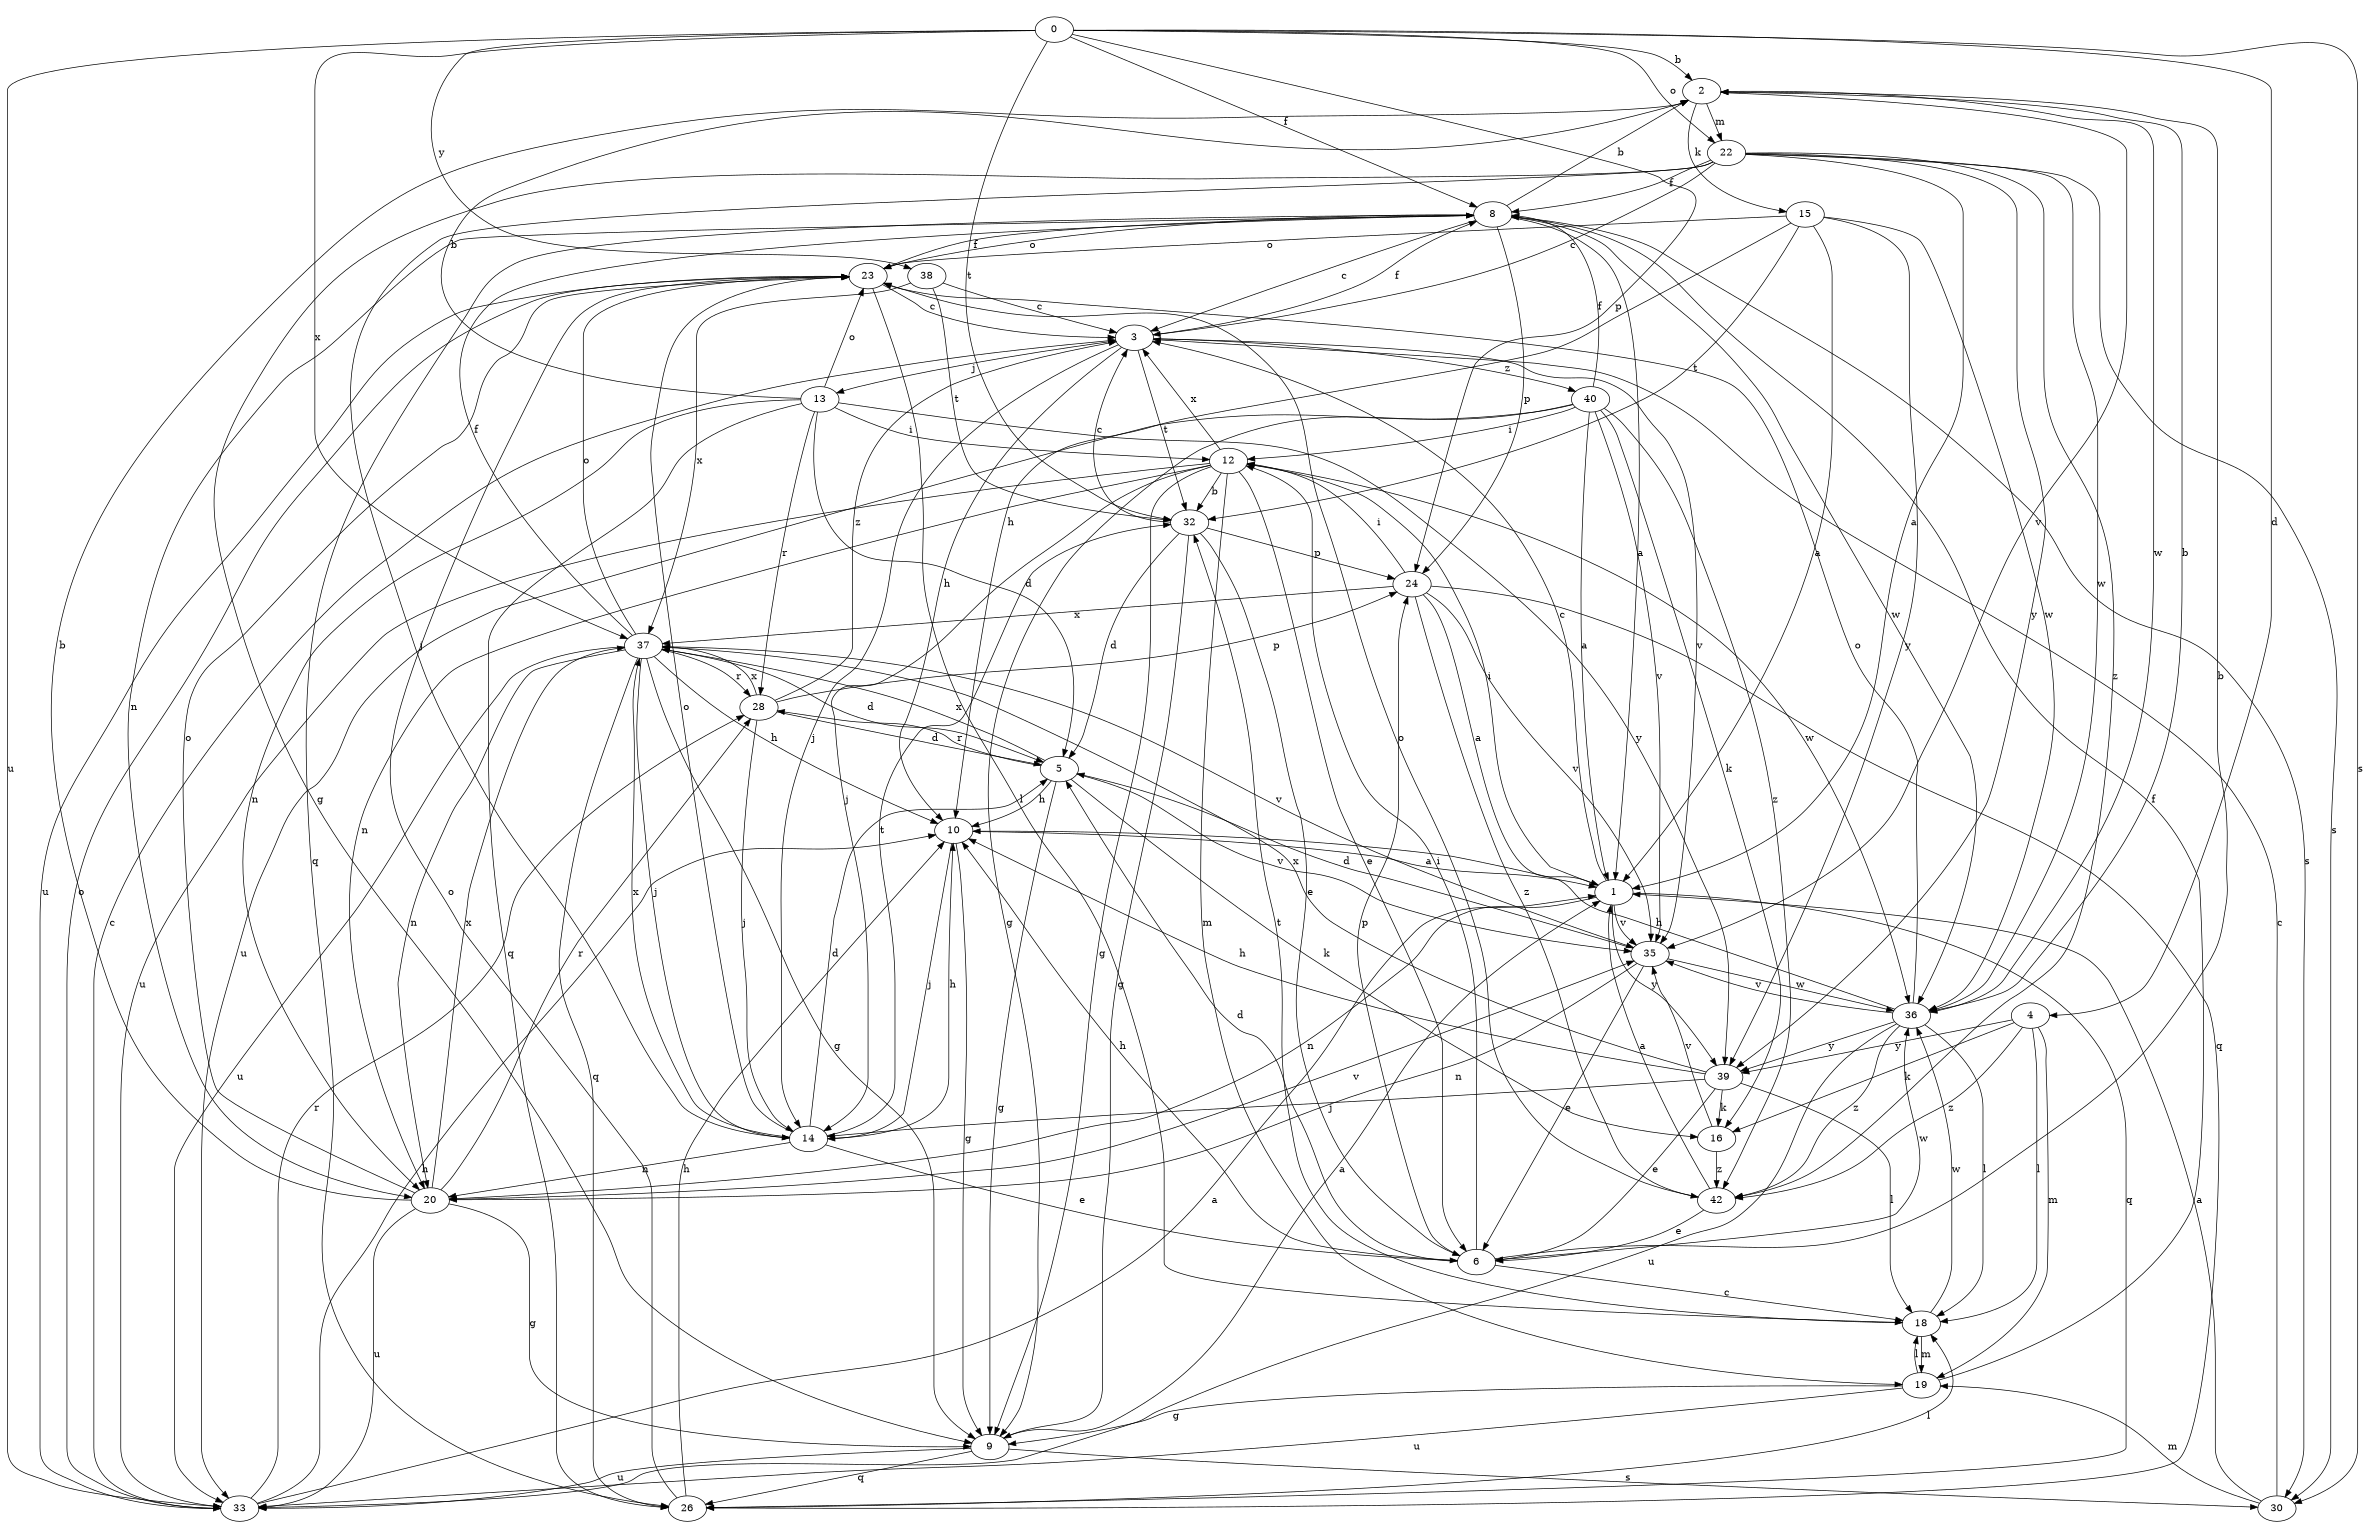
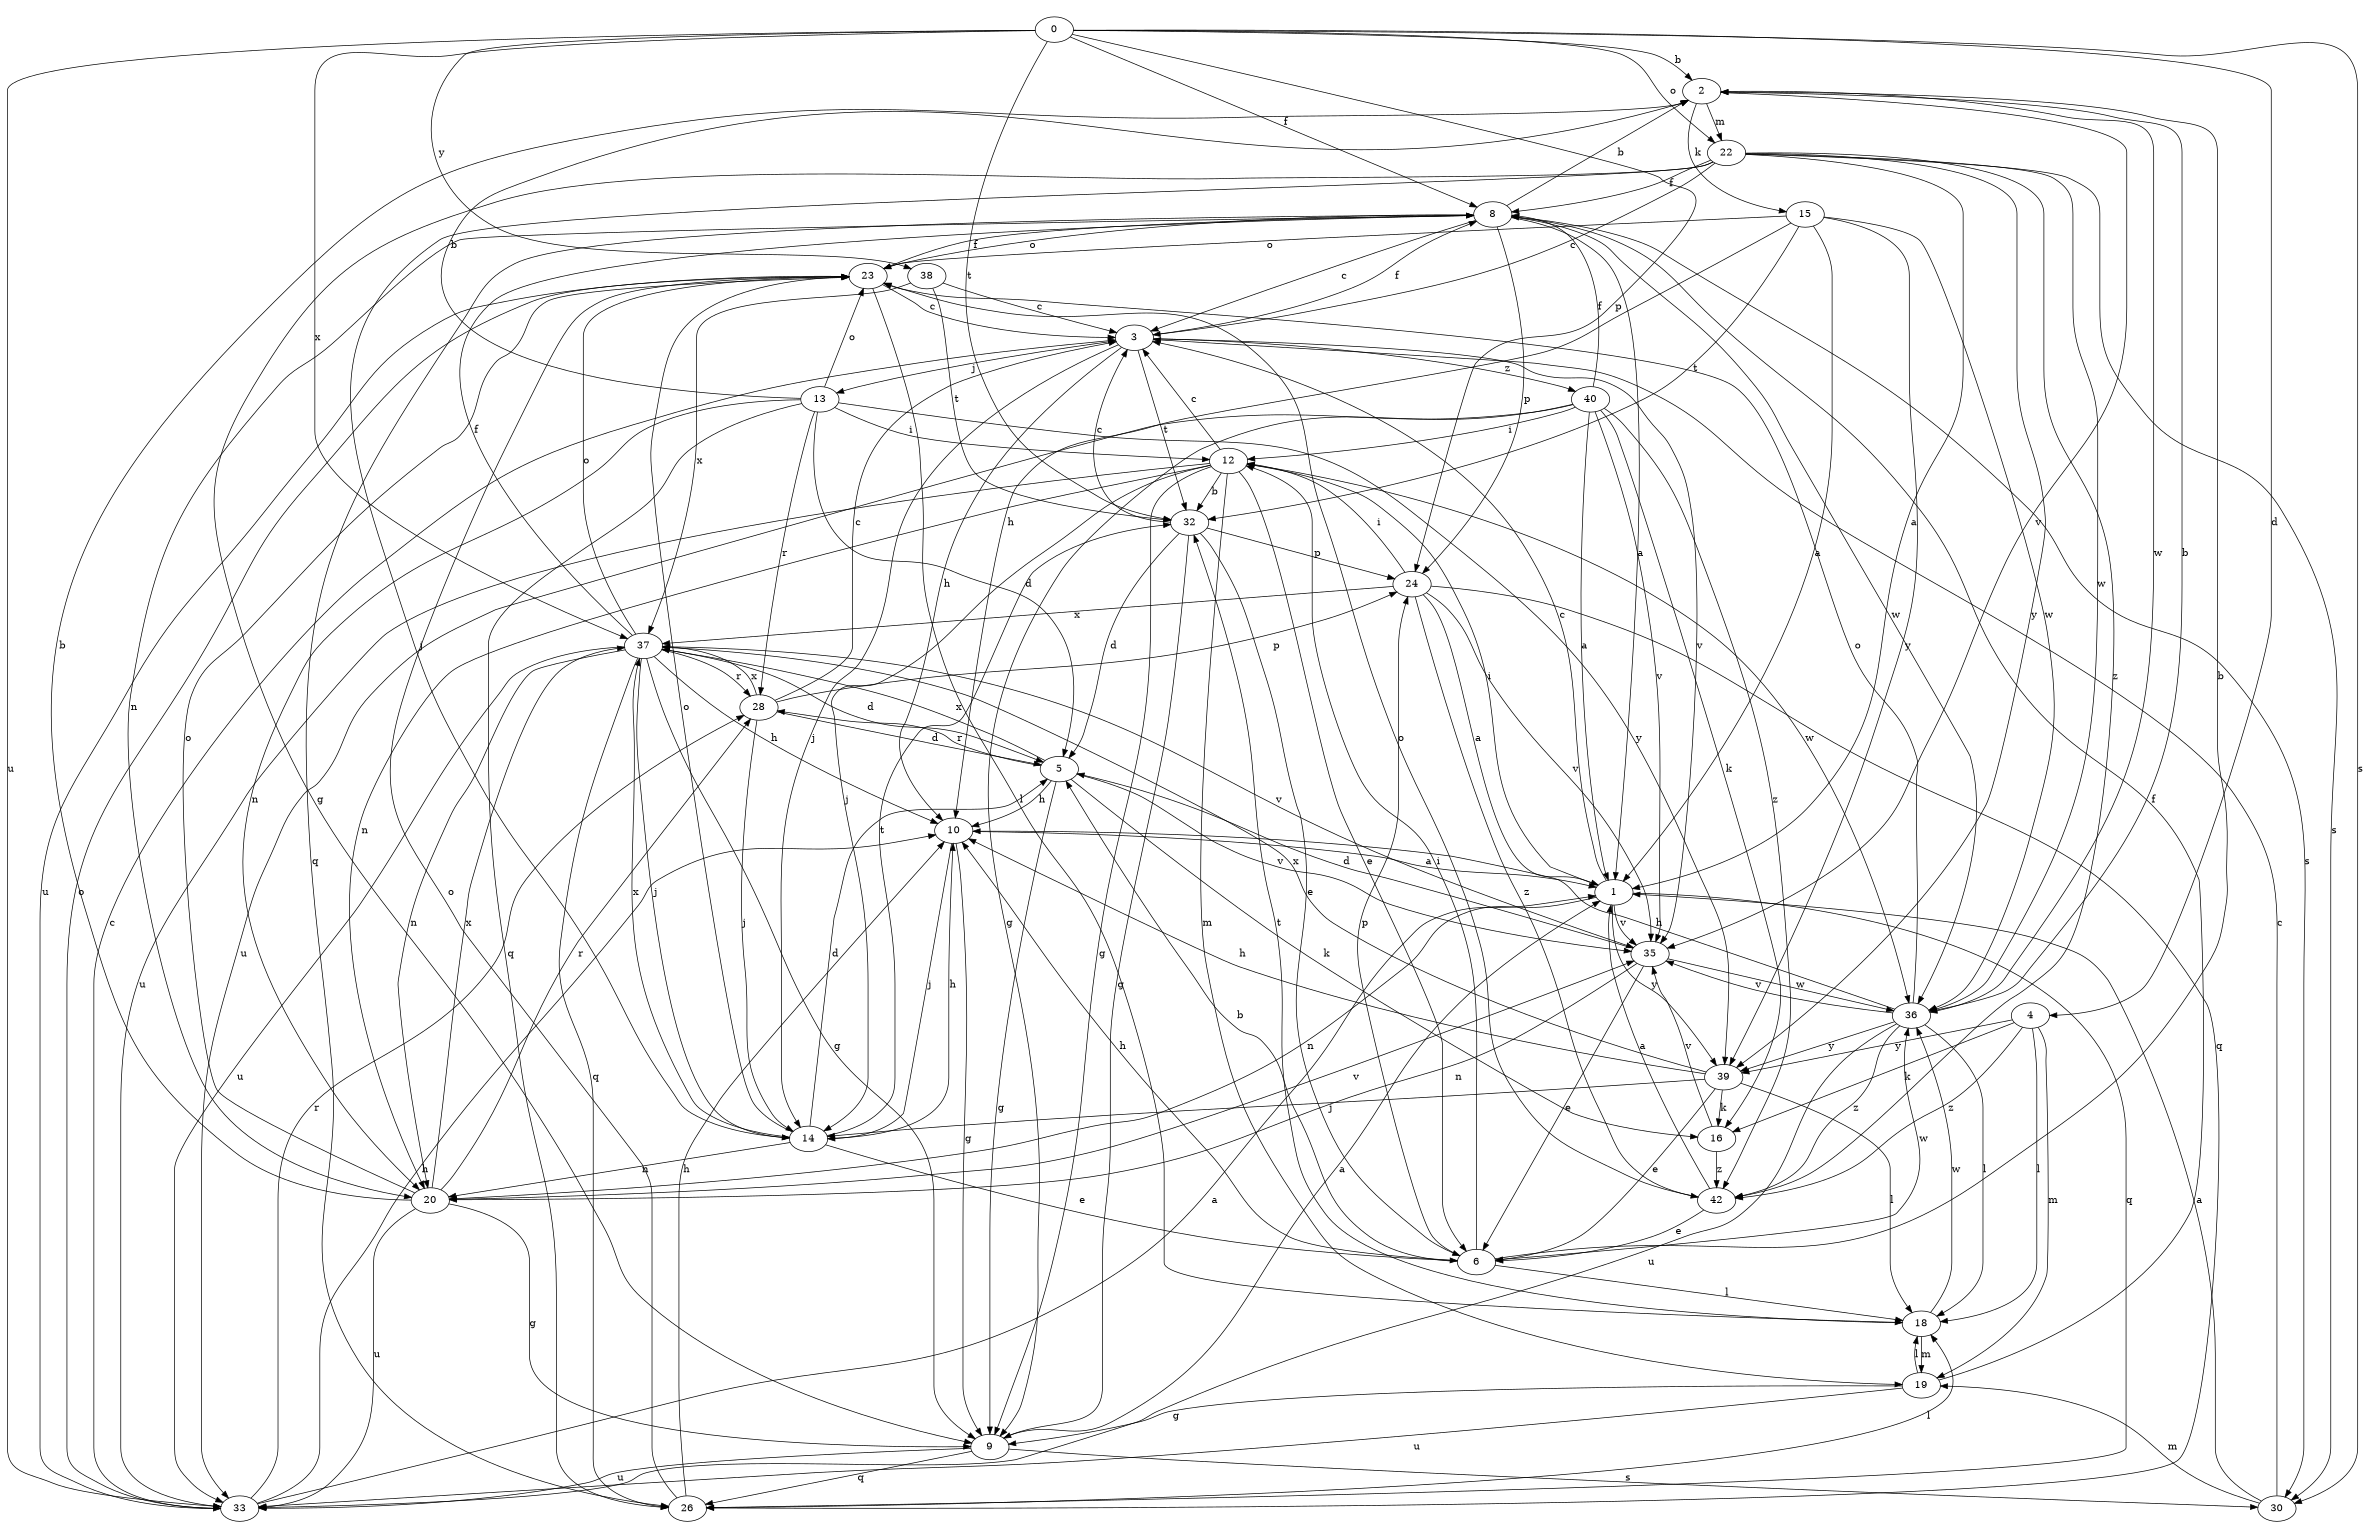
  strict digraph {
    0
    2
    4
    8
    22
    24
    30
    32
    33
    37
    38
    35
    15
    36
    39
    16
    18
    19
    42
    1
    3
    n22 [label=20]
    26
    23
    14
    9
    12
    5
    6
    10
    28
    13
    40
    0 -> 2 [label=b]
    0 -> 4 [label=d]
    0 -> 8 [label=f]
    0 -> 22 [label=o]
    0 -> 24 [label=p]
    0 -> 30 [label=s]
    0 -> 32 [label=t]
    0 -> 33 [label=u]
    0 -> 37 [label=x]
    0 -> 38 [label=y]
    2 -> 22 [label=m]
    2 -> 35 [label=v]
    2 -> 15 [label=k]
    2 -> 36 [label=w]
    4 -> 39 [label=y]
    4 -> 16 [label=k]
    4 -> 18 [label=l]
    4 -> 19 [label=m]
    4 -> 42 [label=z]
    8 -> 2 [label=b]
    8 -> 24 [label=p]
    8 -> 30 [label=s]
    8 -> 36 [label=w]
    8 -> 1 [label=a]
    8 -> 3 [label=c]
    8 -> n22 [label=n]
    8 -> 26 [label=q]
    8 -> 23 [label=o]
    22 -> 8 [label=f]
    22 -> 30 [label=s]
    22 -> 36 [label=w]
    22 -> 39 [label=y]
    22 -> 42 [label=z]
    22 -> 1 [label=a]
    22 -> 3 [label=c]
    22 -> 14 [label=j]
    22 -> 9 [label=g]
    24 -> 37 [label=x]
    24 -> 35 [label=v]
    24 -> 42 [label=z]
    24 -> 1 [label=a]
    24 -> 26 [label=q]
    24 -> 12 [label=i]
    30 -> 19 [label=m]
    30 -> 1 [label=a]
    30 -> 3 [label=c]
    32 -> 24 [label=p]
    32 -> 3 [label=c]
    32 -> 9 [label=g]
    32 -> 5 [label=d]
    32 -> 6 [label=e]
    33 -> 1 [label=a]
    33 -> 3 [label=c]
    33 -> 23 [label=o]
    33 -> 10 [label=h]
    33 -> 28 [label=r]
    37 -> 8 [label=f]
    37 -> 33 [label=u]
    37 -> 35 [label=v]
    37 -> n22 [label=n]
    37 -> 26 [label=q]
    37 -> 23 [label=o]
    37 -> 14 [label=j]
    37 -> 9 [label=g]
    37 -> 5 [label=d]
    37 -> 10 [label=h]
    37 -> 28 [label=r]
    38 -> 32 [label=t]
    38 -> 37 [label=x]
    38 -> 3 [label=c]
    35 -> 36 [label=w]
    35 -> n22 [label=n]
    35 -> 5 [label=d]
    35 -> 6 [label=e]
    15 -> 32 [label=t]
    15 -> 36 [label=w]
    15 -> 39 [label=y]
    15 -> 1 [label=a]
    15 -> 23 [label=o]
    15 -> 10 [label=h]
    36 -> 2 [label=b]
    36 -> 33 [label=u]
    36 -> 35 [label=v]
    36 -> 39 [label=y]
    36 -> 18 [label=l]
    36 -> 42 [label=z]
    36 -> 23 [label=o]
    36 -> 10 [label=h]
    39 -> 37 [label=x]
    39 -> 16 [label=k]
    39 -> 18 [label=l]
    39 -> 14 [label=j]
    39 -> 6 [label=e]
    39 -> 10 [label=h]
    16 -> 35 [label=v]
    16 -> 42 [label=z]
    18 -> 32 [label=t]
    18 -> 36 [label=w]
    18 -> 19 [label=m]
    19 -> 8 [label=f]
    19 -> 33 [label=u]
    19 -> 18 [label=l]
    19 -> 9 [label=g]
    42 -> 1 [label=a]
    42 -> 23 [label=o]
    42 -> 6 [label=e]
    1 -> 35 [label=v]
    1 -> 39 [label=y]
    1 -> 3 [label=c]
    1 -> n22 [label=n]
    1 -> 26 [label=q]
    1 -> 12 [label=i]
    3 -> 8 [label=f]
    3 -> 32 [label=t]
    3 -> 35 [label=v]
    3 -> 14 [label=j]
    3 -> 10 [label=h]
    3 -> 13 [label=j]
    3 -> 40 [label=z]
    n22 -> 2 [label=b]
    n22 -> 33 [label=u]
    n22 -> 37 [label=x]
    n22 -> 35 [label=v]
    n22 -> 23 [label=o]
    n22 -> 9 [label=g]
    n22 -> 28 [label=r]
    26 -> 18 [label=l]
    26 -> 23 [label=o]
    26 -> 10 [label=h]
    23 -> 8 [label=f]
    23 -> 33 [label=u]
    23 -> 18 [label=l]
    23 -> 3 [label=c]
    14 -> 32 [label=t]
    14 -> 37 [label=x]
    14 -> n22 [label=n]
    14 -> 23 [label=o]
    14 -> 5 [label=d]
    14 -> 6 [label=e]
    14 -> 10 [label=h]
    9 -> 30 [label=s]
    9 -> 33 [label=u]
    9 -> 1 [label=a]
    9 -> 26 [label=q]
    12 -> 32 [label=b]
    12 -> 33 [label=u]
    12 -> 36 [label=w]
    12 -> 19 [label=m]
-   12 -> 3 [label=x]
+   12 -> 3 [label=c]
    12 -> n22 [label=n]
    12 -> 14 [label=j]
    12 -> 9 [label=g]
    12 -> 6 [label=e]
    5 -> 37 [label=x]
    5 -> 35 [label=v]
    5 -> 16 [label=k]
    5 -> 9 [label=g]
    5 -> 10 [label=h]
    5 -> 28 [label=r]
    6 -> 2 [label=b]
    6 -> 24 [label=p]
    6 -> 36 [label=w]
-   6 -> 18 [label=c]
+   6 -> 18 [label=l]
    6 -> 12 [label=i]
-   6 -> 5 [label=d]
+   6 -> 5 [label=b]
    6 -> 10 [label=h]
    10 -> 1 [label=a]
    10 -> 14 [label=j]
    10 -> 9 [label=g]
    28 -> 24 [label=p]
    28 -> 37 [label=x]
-   28 -> 3 [label=z]
+   28 -> 3 [label=c]
    28 -> 14 [label=j]
    28 -> 5 [label=d]
    13 -> 2 [label=b]
    13 -> 39 [label=y]
    13 -> n22 [label=n]
    13 -> 26 [label=q]
    13 -> 23 [label=o]
    13 -> 12 [label=i]
    13 -> 5 [label=d]
    13 -> 28 [label=r]
    40 -> 8 [label=f]
    40 -> 33 [label=u]
    40 -> 35 [label=v]
    40 -> 16 [label=k]
    40 -> 42 [label=z]
    40 -> 1 [label=a]
    40 -> 9 [label=g]
    40 -> 12 [label=i]
  }
